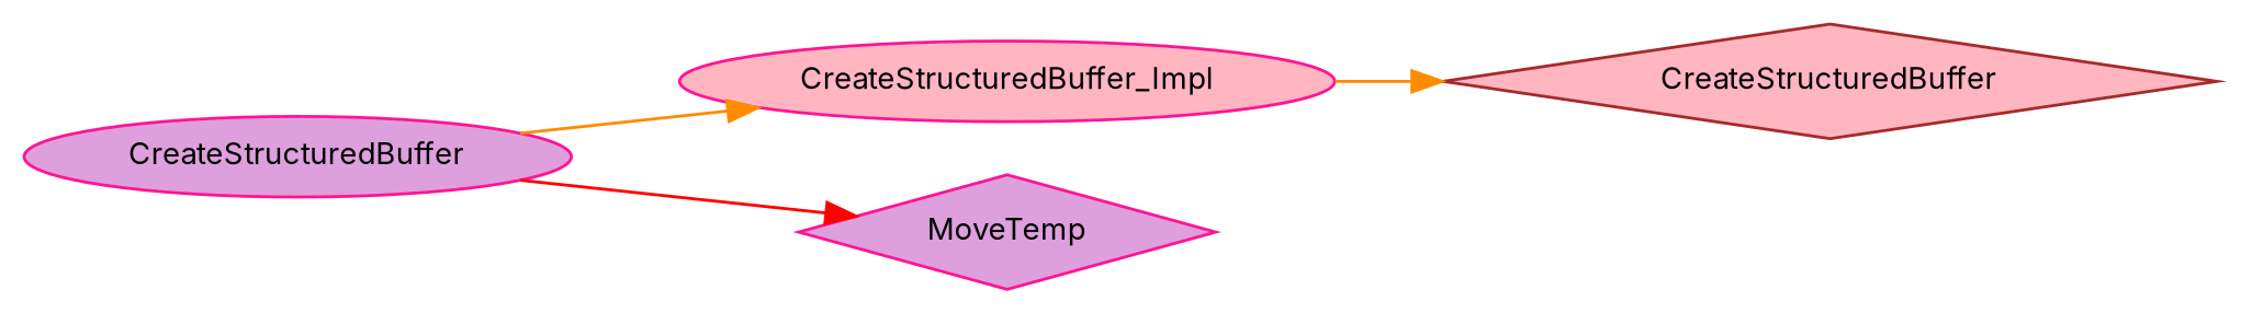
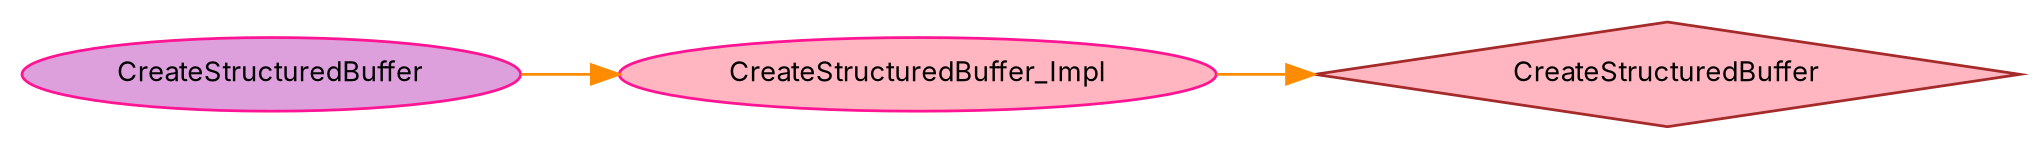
  digraph {
    rankdir=LR
    fontname=Inter
    node [color=deeppink fillcolor=plum fontname=Inter fontsize=10 shape=ellipse style=filled]
    edge [color=darkorange fontname=Inter fontsize=10 labelfontname=Helvetica labelfontsize=10 style=solid]
    n1 [fontcolor=black height=0.2 label=CreateStructuredBuffer width=0.4]
    n2 [fillcolor=lightpink height=0.2 label=CreateStructuredBuffer_Impl width=0.4]
-   n3 [height=0.2 label=MoveTemp shape=diamond width=0.4]
    n4 [color=brown fillcolor=lightpink height=0.2 label=CreateStructuredBuffer shape=diamond width=0.4]
    n1 -> n2
-   n1 -> n3 [color=red]
    n2 -> n4
  }
